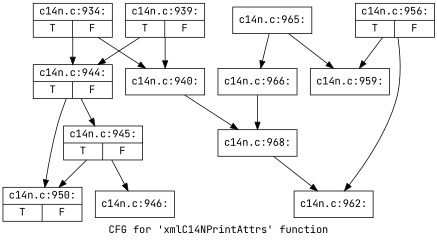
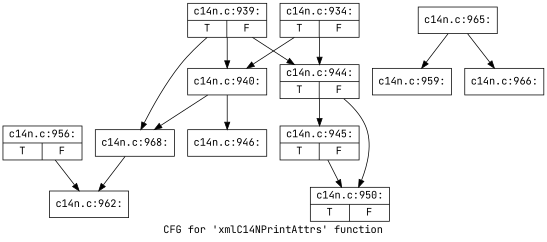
  digraph {
    fontname="JetBrains Mono"
    label="CFG for 'xmlC14NPrintAttrs' function"
    node [fontname="JetBrains Mono" shape=record]
    edge [fontname="JetBrains Mono"]
    n1 [label="{c14n.c:934:|{<s0>T|<s1>F}}"]
    n2 [label="{c14n.c:940:}"]
    n3 [label="{c14n.c:944:|{<s0>T|<s1>F}}"]
    n4 [label="{c14n.c:968:}"]
    n5 [label="{c14n.c:939:|{<s0>T|<s1>F}}"]
    n6 [label="{c14n.c:962:}"]
    n7 [label="{c14n.c:945:|{<s0>T|<s1>F}}"]
    n8 [label="{c14n.c:950:|{<s0>T|<s1>F}}"]
    n9 [label="{c14n.c:946:}"]
    n10 [label="{c14n.c:956:|{<s0>T|<s1>F}}"]
    n11 [label="{c14n.c:959:}"]
    n12 [label="{c14n.c:966:}"]
    n13 [label="{c14n.c:965:}"]
    n1 -> n2
    n1 -> n3
    n2 -> n4
    n3 -> n7
    n3 -> n8
    n4 -> n6
    n5 -> n2
    n5 -> n3
    n7 -> n8
-   n7 -> n9
+   n2 -> n9
    n10 -> n6
-   n10 -> n11
-   n12 -> n4
+   n5 -> n4
    n13 -> n11
    n13 -> n12
  }
